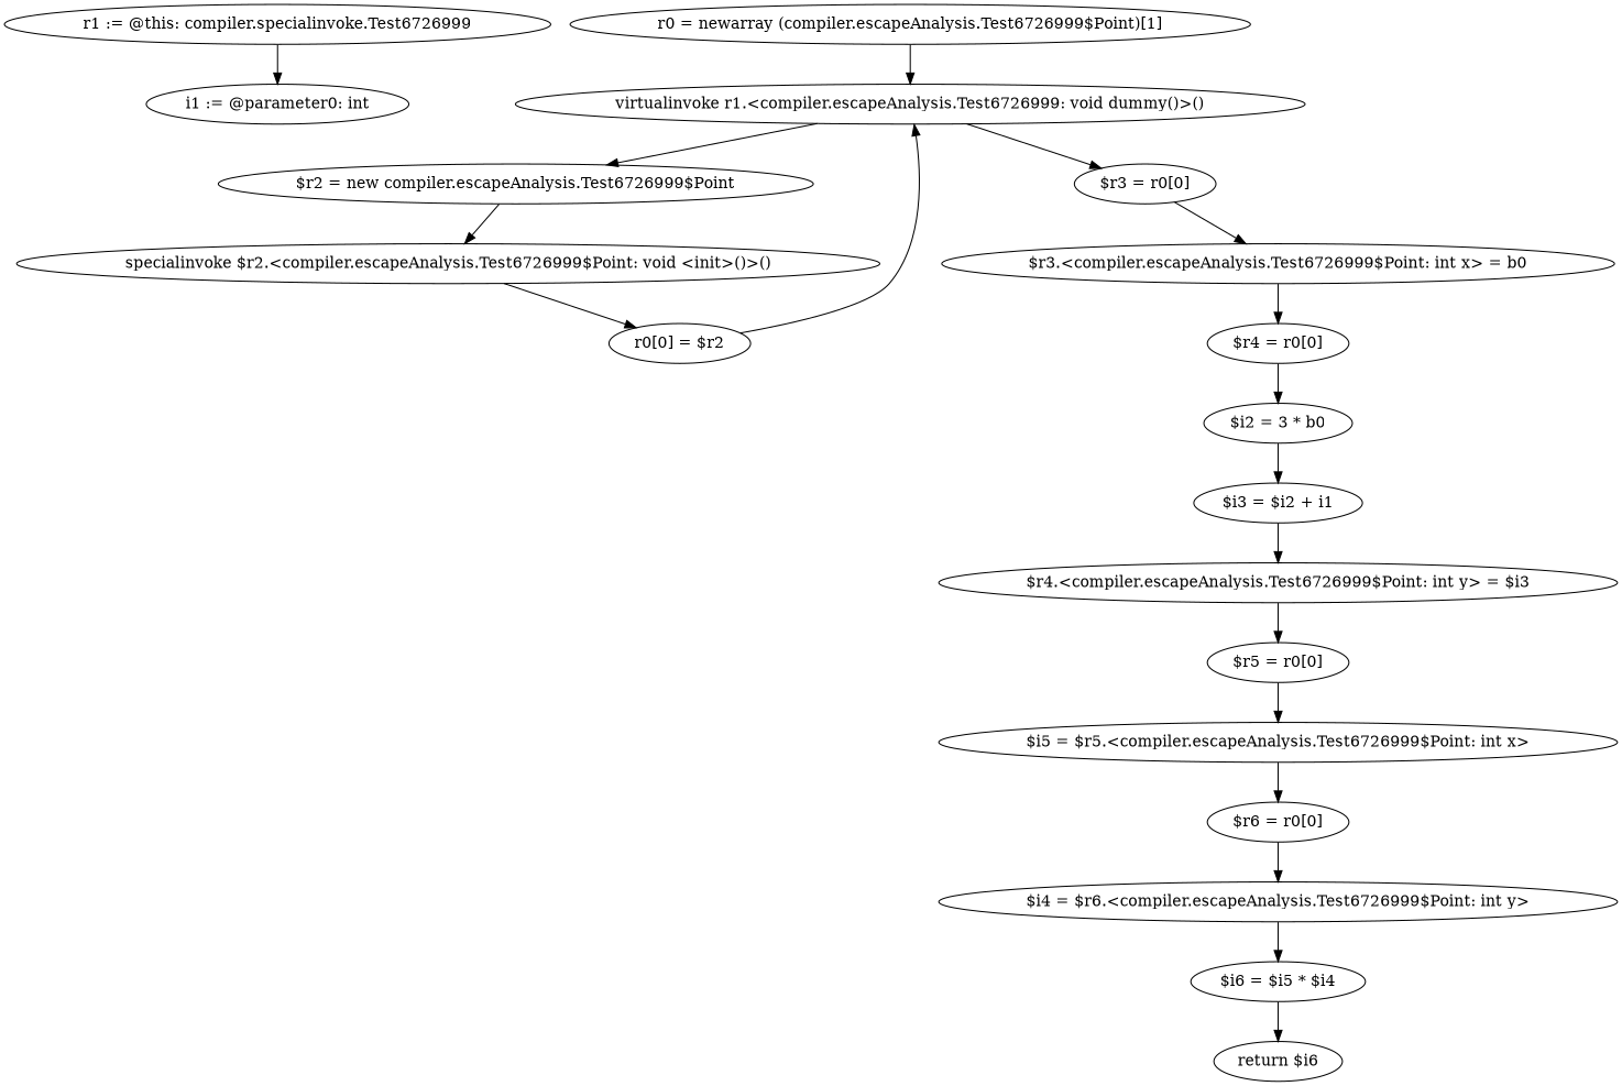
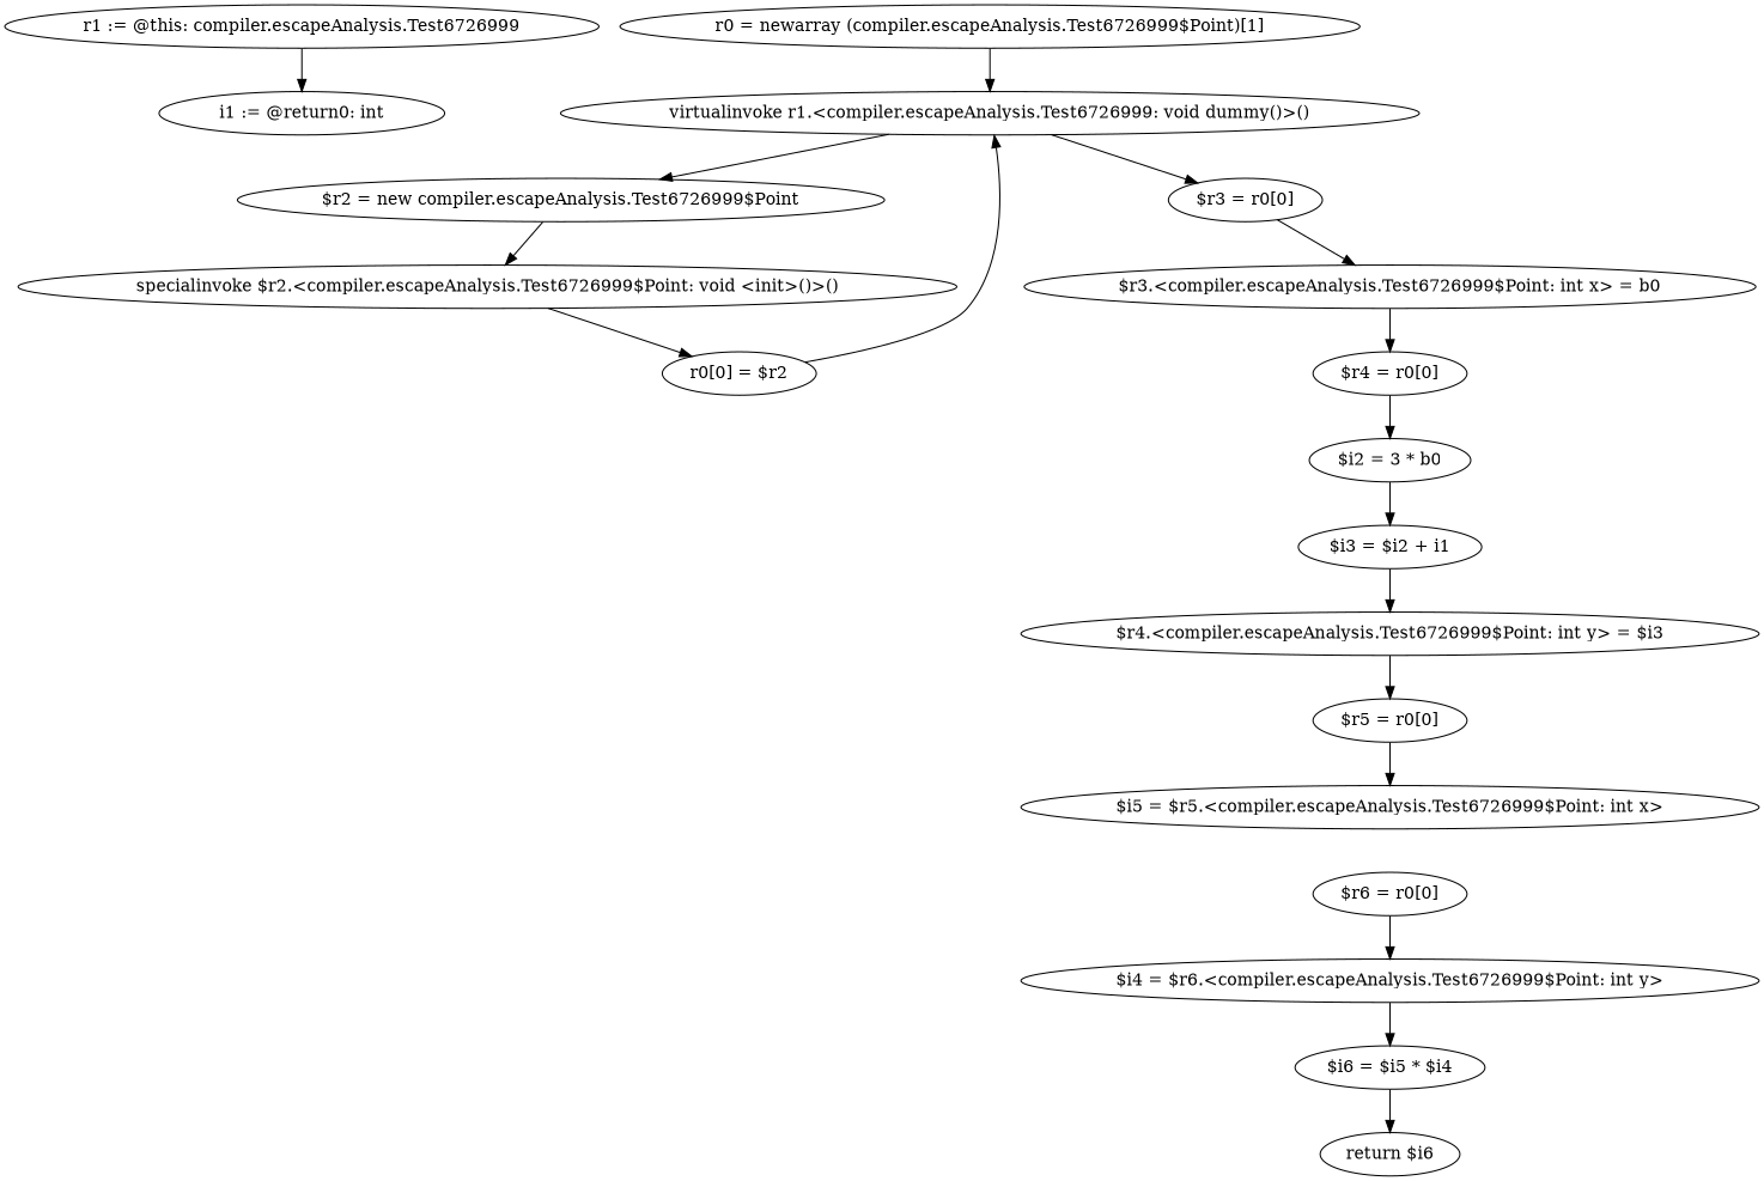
  digraph {
-   "r1 := @this: compiler.escapeAnalysis.Test6726999" [label="r1 := @this: compiler.specialinvoke.Test6726999"]
-   "i1 := @parameter0: int"
+   "r1 := @this: compiler.escapeAnalysis.Test6726999"
+   "i1 := @parameter0: int" [label="i1 := @return0: int"]
    "r0 = newarray (compiler.escapeAnalysis.Test6726999$Point)[1]"
    "virtualinvoke r1.<compiler.escapeAnalysis.Test6726999: void dummy()>()"
    "$r2 = new compiler.escapeAnalysis.Test6726999$Point"
    "$r3 = r0[0]"
    "specialinvoke $r2.<compiler.escapeAnalysis.Test6726999$Point: void <init>()>()"
    "$r3.<compiler.escapeAnalysis.Test6726999$Point: int x> = b0"
    "r0[0] = $r2"
    "$r4 = r0[0]"
    "$i2 = 3 * b0"
    "$i3 = $i2 + i1"
    "$r4.<compiler.escapeAnalysis.Test6726999$Point: int y> = $i3"
    "$r5 = r0[0]"
    "$i5 = $r5.<compiler.escapeAnalysis.Test6726999$Point: int x>"
    "$r6 = r0[0]"
    "$i4 = $r6.<compiler.escapeAnalysis.Test6726999$Point: int y>"
    "$i6 = $i5 * $i4"
    "return $i6"
    "r1 := @this: compiler.escapeAnalysis.Test6726999" -> "i1 := @parameter0: int"
    "r0 = newarray (compiler.escapeAnalysis.Test6726999$Point)[1]" -> "virtualinvoke r1.<compiler.escapeAnalysis.Test6726999: void dummy()>()"
    "virtualinvoke r1.<compiler.escapeAnalysis.Test6726999: void dummy()>()" -> "$r2 = new compiler.escapeAnalysis.Test6726999$Point"
    "virtualinvoke r1.<compiler.escapeAnalysis.Test6726999: void dummy()>()" -> "$r3 = r0[0]"
    "$r2 = new compiler.escapeAnalysis.Test6726999$Point" -> "specialinvoke $r2.<compiler.escapeAnalysis.Test6726999$Point: void <init>()>()"
    "$r3 = r0[0]" -> "$r3.<compiler.escapeAnalysis.Test6726999$Point: int x> = b0"
    "specialinvoke $r2.<compiler.escapeAnalysis.Test6726999$Point: void <init>()>()" -> "r0[0] = $r2"
    "$r3.<compiler.escapeAnalysis.Test6726999$Point: int x> = b0" -> "$r4 = r0[0]"
    "r0[0] = $r2" -> "virtualinvoke r1.<compiler.escapeAnalysis.Test6726999: void dummy()>()"
    "$r4 = r0[0]" -> "$i2 = 3 * b0"
    "$i2 = 3 * b0" -> "$i3 = $i2 + i1"
    "$i3 = $i2 + i1" -> "$r4.<compiler.escapeAnalysis.Test6726999$Point: int y> = $i3"
    "$r4.<compiler.escapeAnalysis.Test6726999$Point: int y> = $i3" -> "$r5 = r0[0]"
    "$r5 = r0[0]" -> "$i5 = $r5.<compiler.escapeAnalysis.Test6726999$Point: int x>"
-   "$i5 = $r5.<compiler.escapeAnalysis.Test6726999$Point: int x>" -> "$r6 = r0[0]"
    "$r6 = r0[0]" -> "$i4 = $r6.<compiler.escapeAnalysis.Test6726999$Point: int y>"
    "$i4 = $r6.<compiler.escapeAnalysis.Test6726999$Point: int y>" -> "$i6 = $i5 * $i4"
    "$i6 = $i5 * $i4" -> "return $i6"
  }
